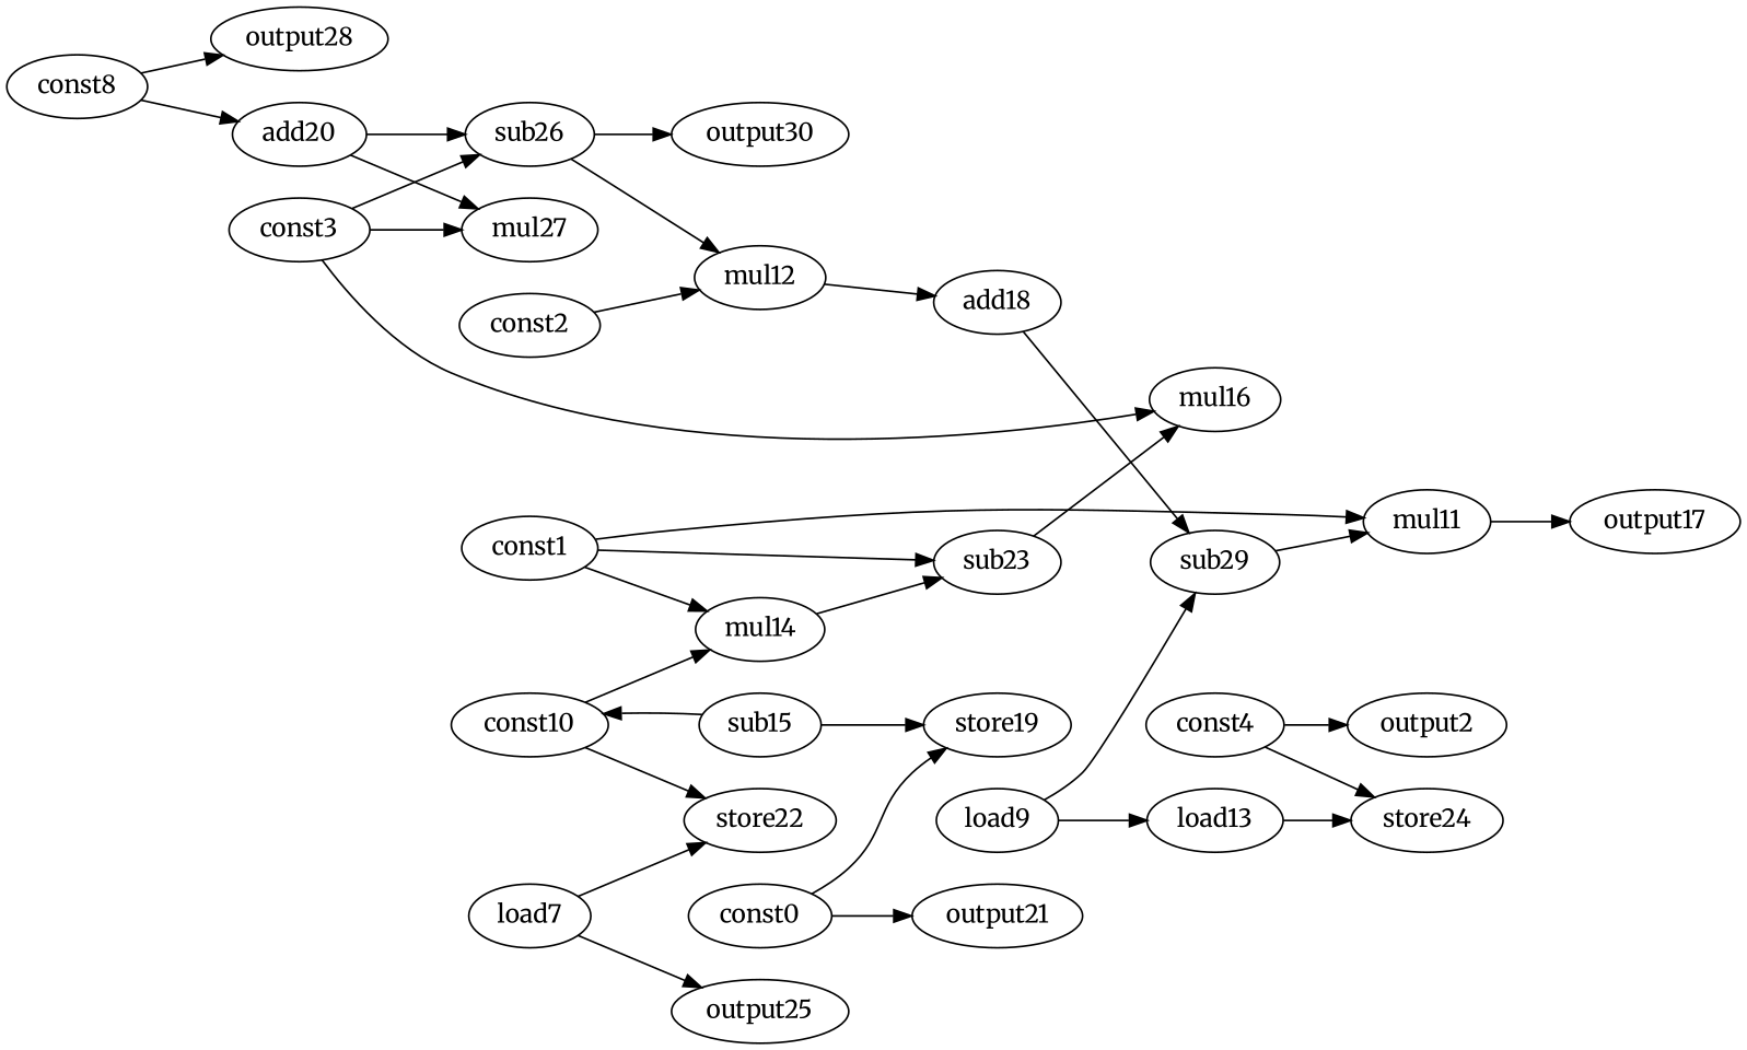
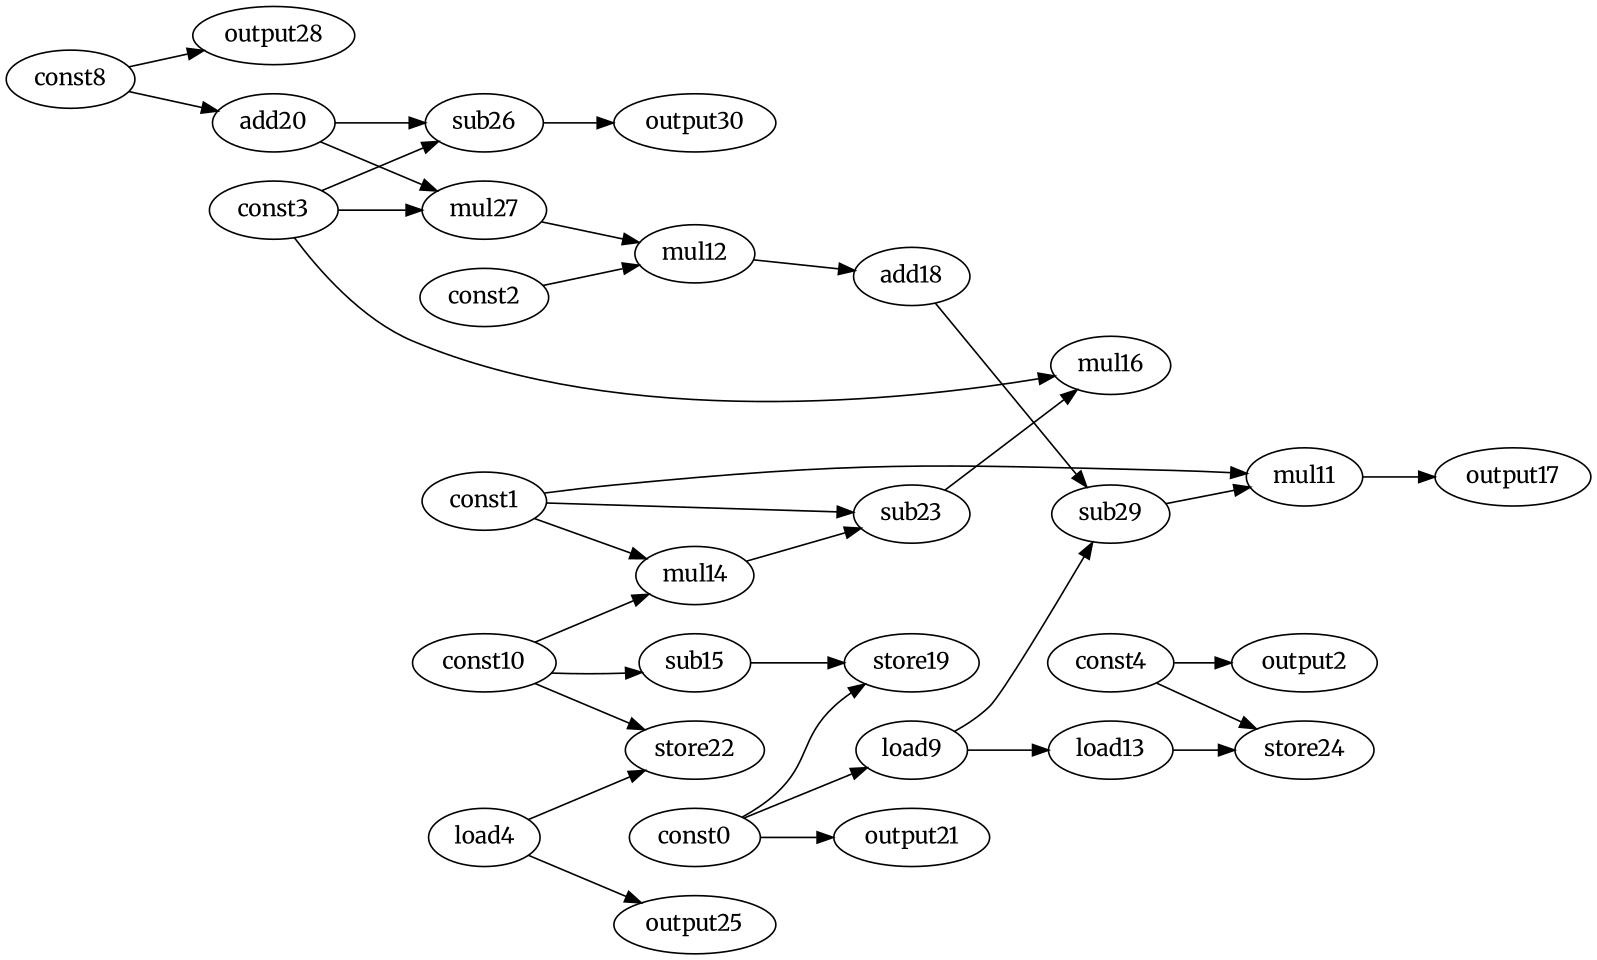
  digraph {
    fontname=Merriweather
    rankdir=LR
    node [fontname=Merriweather opcode=const]
    edge [fontname=Merriweather operand=0]
    load9 [opcode=load]
    const0
    store19 [opcode=store]
    output21 [opcode=output]
    load13 [opcode=load]
    sub29 [opcode=sub]
    mul11 [opcode=mul]
    const1
    mul14 [opcode=mul]
    sub23 [opcode=sub]
    output17 [opcode=output]
    mul16 [opcode=mul]
    mul12 [opcode=mul]
    const2
    add18 [opcode=add]
    const3
    sub26 [opcode=sub]
    mul27 [opcode=mul]
    output30 [opcode=output]
    n20 [label=output2 opcode=output]
    const4
    store24 [opcode=store]
-   load7 [opcode=load]
+   load7 [opcode=load label=load4]
    store22 [opcode=store]
    output25 [opcode=output]
    sub15 [opcode=sub]
    add20 [opcode=add]
    const8
    output28 [opcode=output]
    const10
    load9 -> load13
    load9 -> sub29
+   const0 -> load9
    const0 -> store19
    const0 -> output21
    load13 -> store24 [operand=1]
    sub29 -> mul11 [operand=1]
    mul11 -> output17
    const1 -> mul11
    const1 -> mul14
    const1 -> sub23
    mul14 -> sub23 [operand=1]
    sub23 -> mul16 [operand=1]
    mul12 -> add18
    const2 -> mul12
    add18 -> sub29 [operand=1]
    const3 -> mul16
    const3 -> sub26
    const3 -> mul27
    sub26 -> output30
-   sub26 -> mul12 [operand=1]
+   mul27 -> mul12 [operand=1]
    const4 -> n20
    const4 -> store24
    load7 -> store22 [operand=1]
    load7 -> output25
    sub15 -> store19 [operand=1]
    add20 -> sub26 [operand=1]
    add20 -> mul27 [operand=1]
    const8 -> add20
    const8 -> output28
    const10 -> mul14 [operand=1]
    const10 -> store22
-   sub15 -> const10
+   const10 -> sub15
  }
